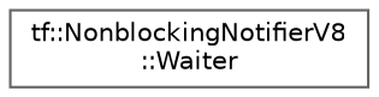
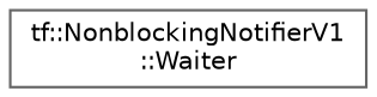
  digraph {
    rankdir=LR
-   n1 [color=grey40 fillcolor=white fontname=Helvetica fontsize=10 height=0.2 label="tf::NonblockingNotifierV8\l::Waiter" shape=box style=filled width=0.4]
+   n1 [color=grey40 fillcolor=white fontname=Helvetica fontsize=10 height=0.2 label="tf::NonblockingNotifierV1\l::Waiter" shape=box style=filled width=0.4]
  }
